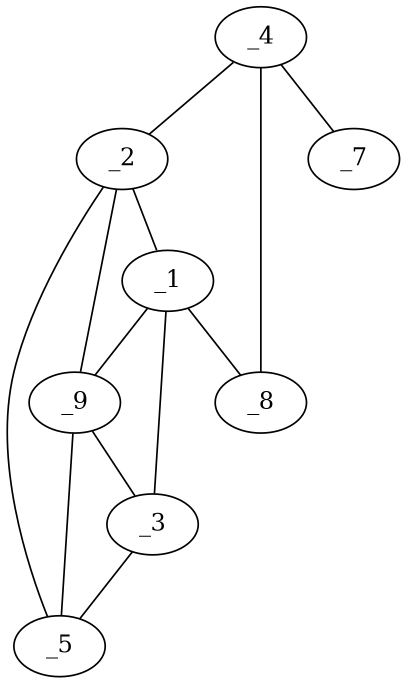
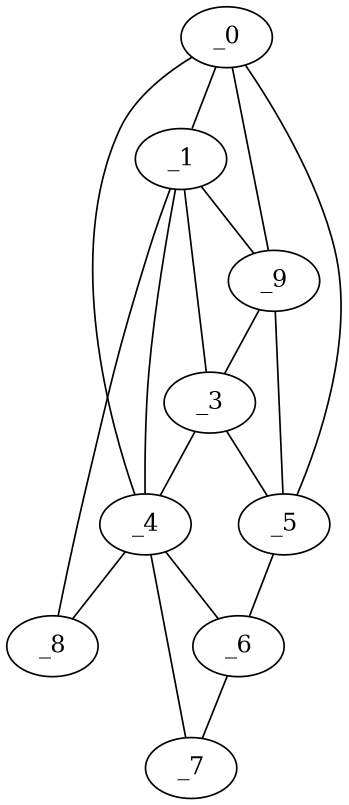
  graph {
    node [y=11]
    edge [valence=1]
-   _0 [x=29 y=8 label=_2]
+   _0 [x=29 y=8]
    _1 [x=37]
    n3 [label=_9 x=57 y=6]
    _5 [x=77 y=1]
    _3 [x=62 y=7]
    _4 [x=73]
    _8 [x=98 y=17]
+   _6 [x=81 y=2]
    _7 [x=91 y=7]
    _0 -- _1
    _0 -- n3
    _0 -- _5
    _1 -- n3 [valence=2]
    _1 -- _3 [valence=2]
+   _1 -- _4 [valence=2]
    _1 -- _8
    n3 -- _5 [valence=2]
    n3 -- _3
+   _5 -- _6
    _3 -- _5 [valence=2]
+   _3 -- _4
    _4 -- _0 [valence=2]
    _4 -- _8 [valence=2]
+   _4 -- _6
    _4 -- _7 [valence=2]
+   _6 -- _7
  }
